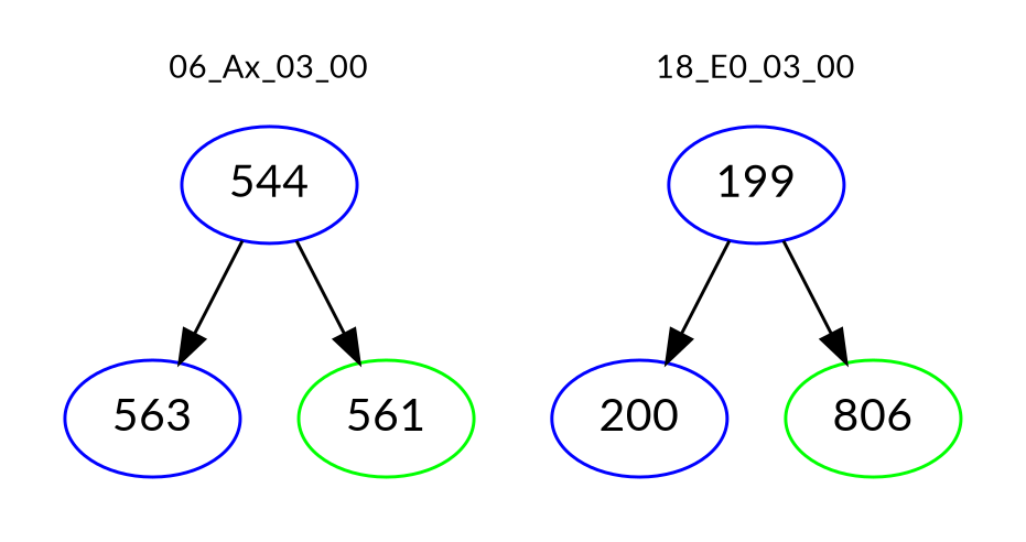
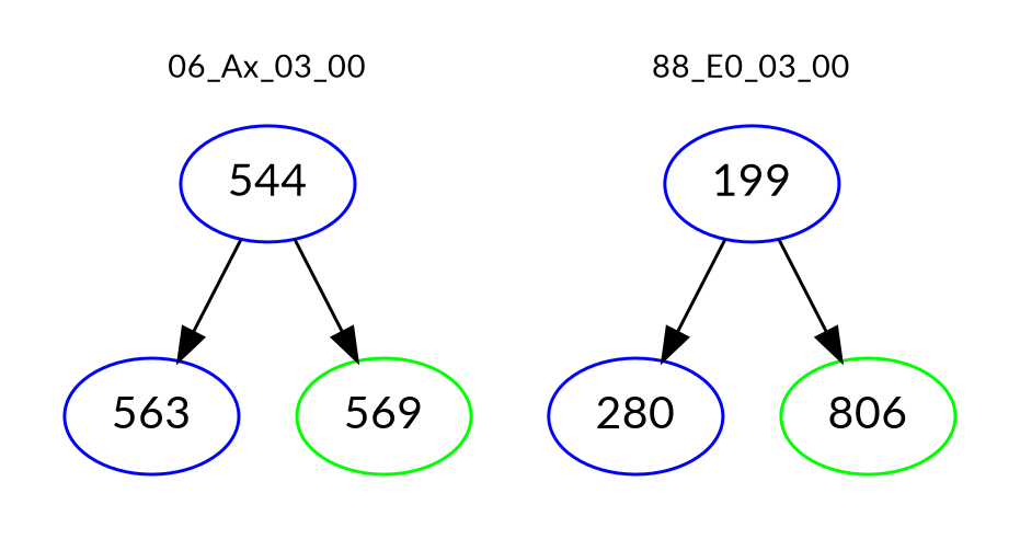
  digraph {
    fontname=Lato
    node [color=blue fontname=Lato]
    edge [color=black fontname=Lato]
    n1 [label=544]
    n2 [label=563]
-   n3 [color=green label=561]
+   n3 [color=green label=569]
    n4 [label=199]
-   n5 [label=200]
+   n5 [label=280]
    n6 [color=green label=806]
    subgraph cluster_1 {
      color=white
      fontsize=10
      label="06_Ax_03_00"
      n1
      n2
      n3
    }
    subgraph cluster_2 {
      color=white
      fontsize=10
-     label="18_E0_03_00"
+     label="88_E0_03_00"
      n4
      n5
      n6
    }
    n1 -> n2
    n1 -> n3
    n4 -> n5
    n4 -> n6
  }
